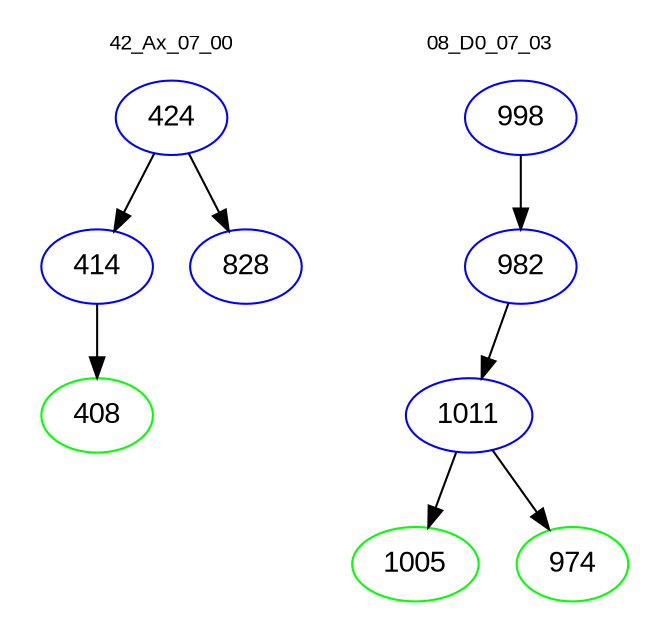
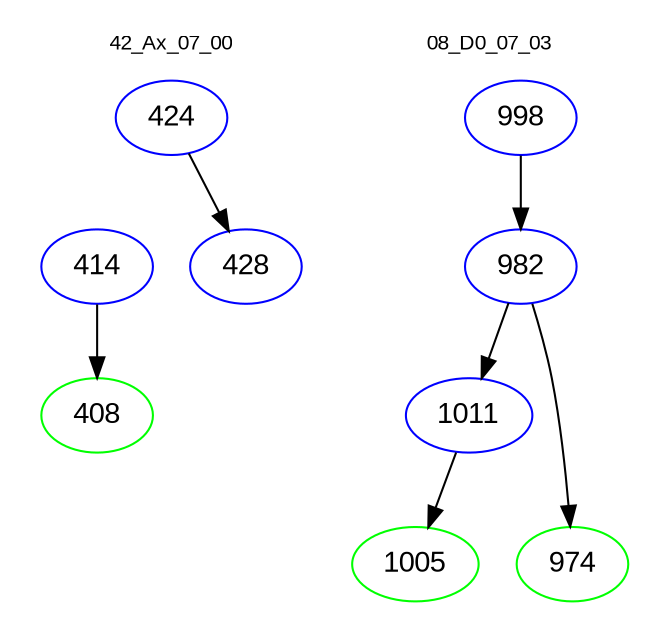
  digraph {
    fontname="Liberation Sans"
    node [color=blue fontname="Liberation Sans"]
    edge [color=black fontname="Liberation Sans"]
    n1 [label=424]
    n2 [label=414]
-   n3 [label=828]
+   n3 [label=428]
    n4 [color=green label=408]
    n5 [label=998]
    n6 [label=982]
    n7 [label=1011]
    n8 [color=green label=974]
    n9 [color=green label=1005]
    subgraph cluster_1 {
      color=white
      fontsize=10
      label="42_Ax_07_00"
      n1
      n2
      n3
      n4
    }
    subgraph cluster_2 {
      color=white
      fontsize=10
      label="08_D0_07_03"
      n5
      n6
      n7
      n8
      n9
    }
-   n1 -> n2
    n1 -> n3
    n2 -> n4
    n5 -> n6
    n6 -> n7
-   n7 -> n8
+   n6 -> n8
    n7 -> n9
  }
